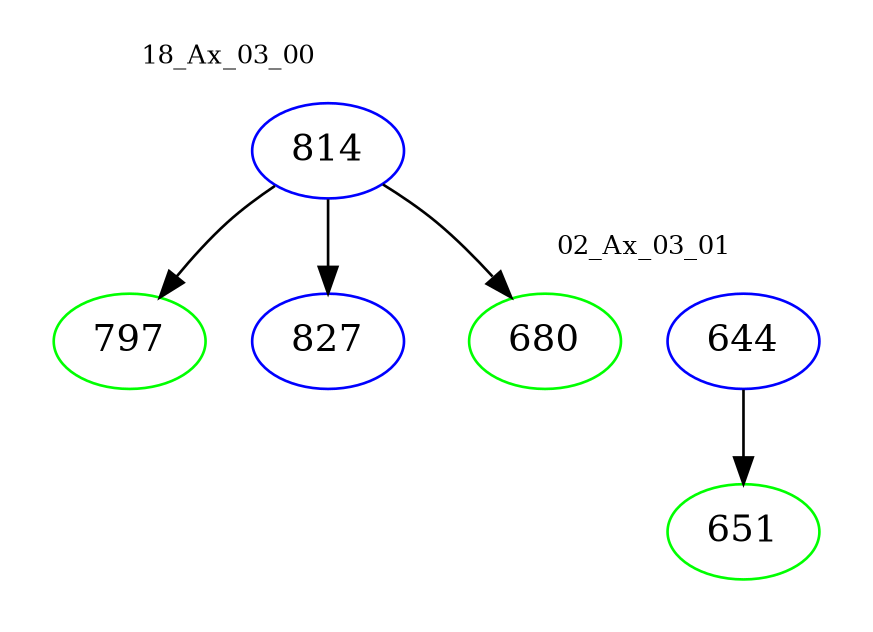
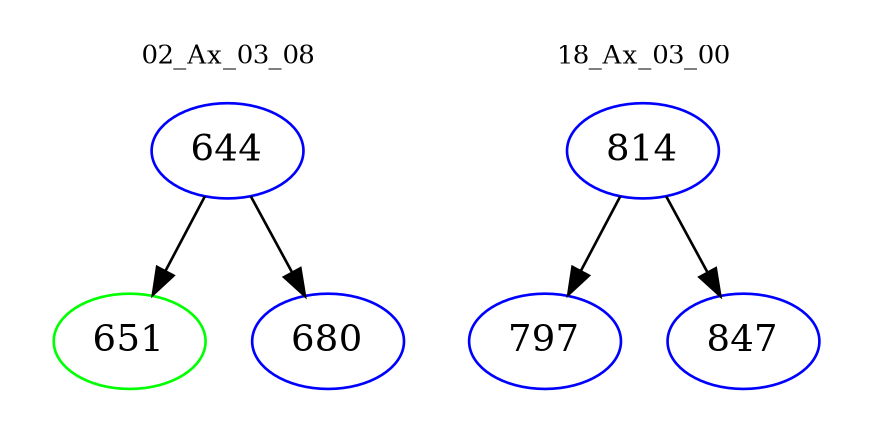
  digraph {
    node [color=blue]
    edge [color=black]
    n1 [label=644]
    n2 [color=green label=651]
-   n3 [color=green label=680]
+   n3 [label=680]
    n4 [label=814]
-   n5 [color=green label=797]
-   n6 [label=827]
+   n5 [label=797]
+   n6 [label=847]
    subgraph cluster_1 {
      color=white
      fontsize=10
-     label="02_Ax_03_01"
+     label="02_Ax_03_08"
      n1
      n2
      n3
    }
    subgraph cluster_2 {
      color=white
      fontsize=10
      label="18_Ax_03_00"
      n4
      n5
      n6
    }
    n1 -> n2
-   n4 -> n3
+   n1 -> n3
    n4 -> n5
    n4 -> n6
  }
